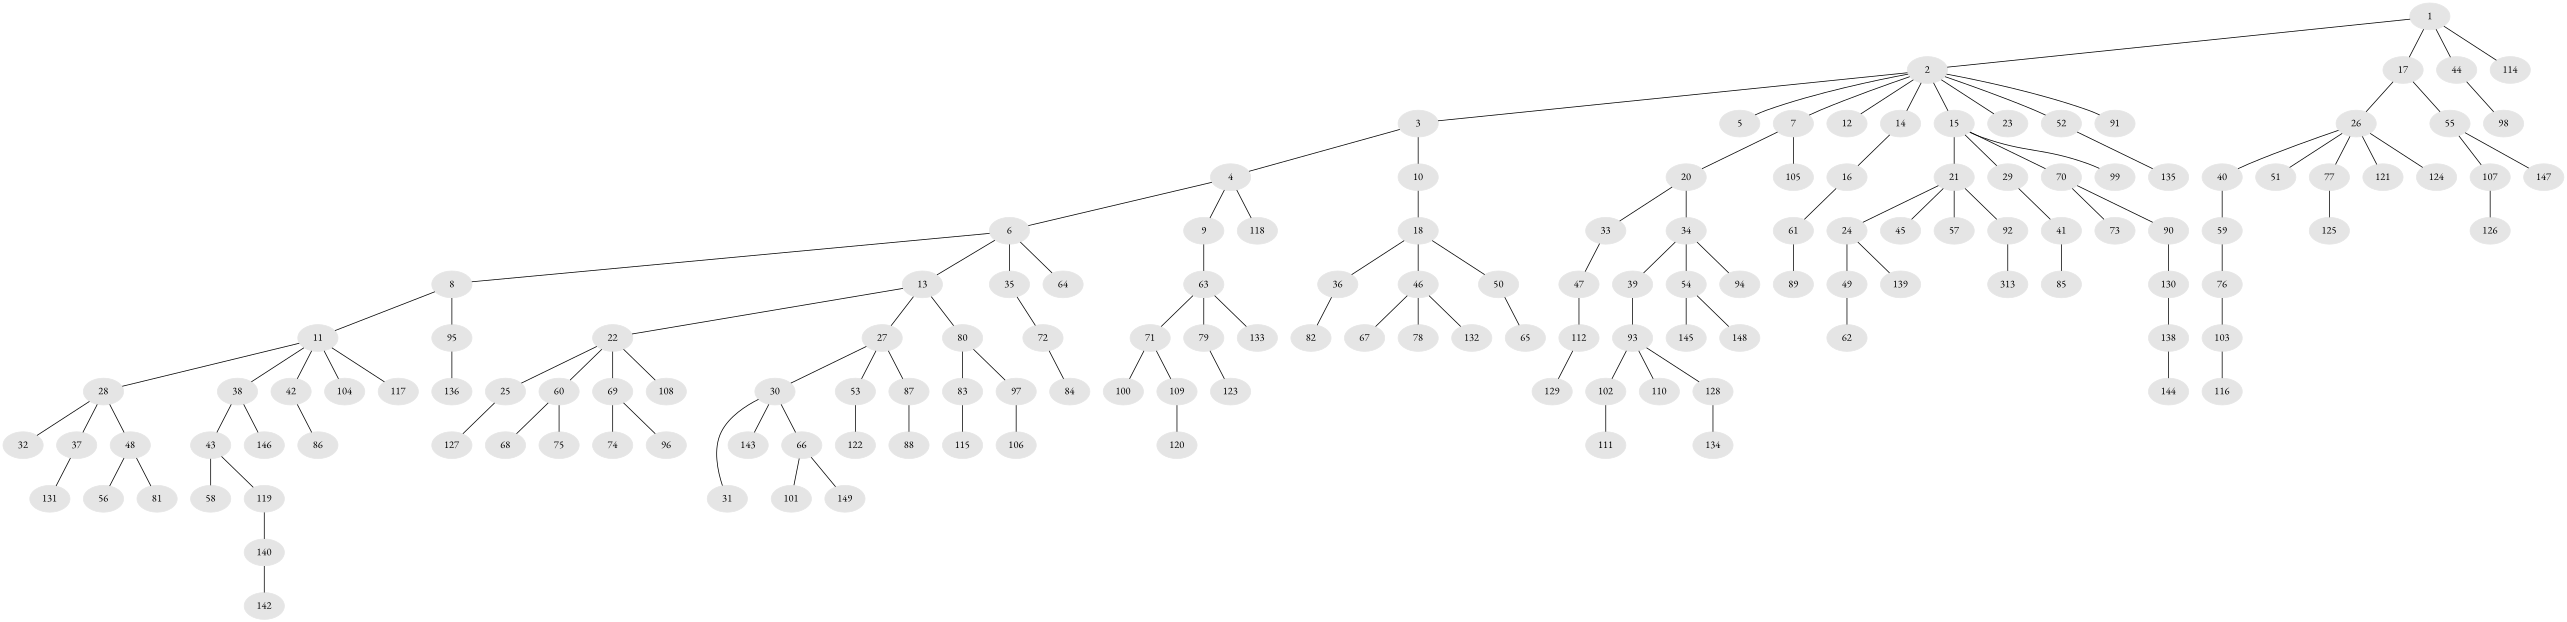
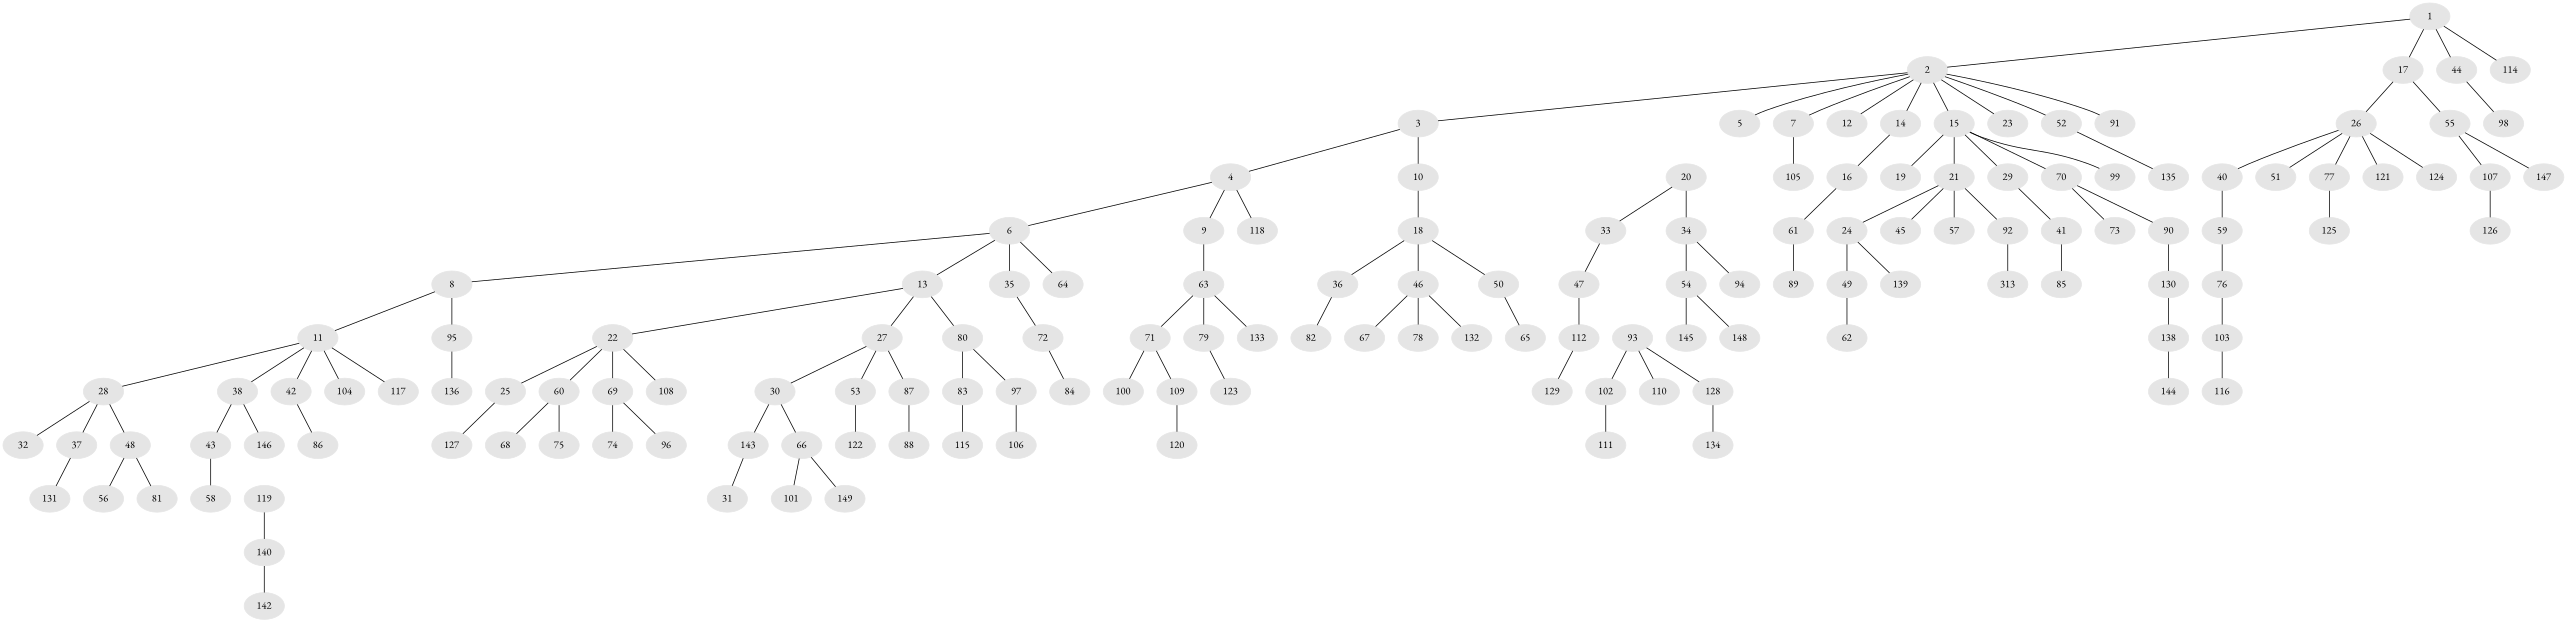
  graph {
    fontname="EB Garamond"
    node [color=gray90 fontname="EB Garamond" style=filled]
    edge [fontname="EB Garamond"]
    1
    2
    17
    44
    114
    3
    5
    7
    12
    14
    15
    23
    52
    91
    26
    55
    98
    4
    10
    20
    105
    16
+   19
    21
    29
    70
    99
    135
    6
    9
    118
    18
    8
    13
    35
    64
    63
    11
    95
    22
    27
    80
    72
    33
    34
    28
    38
    42
    104
    117
    136
    71
    79
    133
    36
    46
    50
    32
    37
    48
    43
    146
    86
    25
    60
    69
    108
    30
    53
    87
    83
    97
    61
    24
    45
    57
    92
    41
    73
    90
    89
    40
    51
    77
    121
    124
    107
    147
    82
    67
    78
    132
    65
    47
-   39
    54
    94
    49
    139
    n100 [label=313]
    127
    68
    75
    74
    96
    62
    59
    125
    31
    66
    143
    122
    88
    131
    56
    81
    85
    101
    149
    112
    93
    145
    148
    84
    58
    119
    102
    110
    128
    76
    140
    129
    126
    103
    100
    109
    123
    130
    120
    116
    115
    106
    138
    111
    134
    142
    144
    1 -- 2
    1 -- 17
    1 -- 44
    1 -- 114
    2 -- 3
    2 -- 5
    2 -- 7
    2 -- 12
    2 -- 14
    2 -- 15
    2 -- 23
    2 -- 52
    2 -- 91
    17 -- 26
    17 -- 55
    44 -- 98
    3 -- 4
    3 -- 10
-   7 -- 20
    7 -- 105
    14 -- 16
+   15 -- 19
    15 -- 21
    15 -- 29
    15 -- 70
    15 -- 99
    52 -- 135
    26 -- 40
    26 -- 51
    26 -- 77
    26 -- 121
    26 -- 124
    55 -- 107
    55 -- 147
    4 -- 6
    4 -- 9
    4 -- 118
    10 -- 18
    20 -- 33
    20 -- 34
    16 -- 61
    21 -- 24
    21 -- 45
    21 -- 57
    21 -- 92
    29 -- 41
    70 -- 73
    70 -- 90
    6 -- 8
    6 -- 13
    6 -- 35
    6 -- 64
    9 -- 63
    18 -- 36
    18 -- 46
    18 -- 50
    8 -- 11
    8 -- 95
    13 -- 22
    13 -- 27
    13 -- 80
    35 -- 72
    63 -- 71
    63 -- 79
    63 -- 133
    11 -- 28
    11 -- 38
    11 -- 42
    11 -- 104
    11 -- 117
    95 -- 136
    22 -- 25
    22 -- 60
    22 -- 69
    22 -- 108
    27 -- 30
    27 -- 53
    27 -- 87
    80 -- 83
    80 -- 97
    72 -- 84
    33 -- 47
-   34 -- 39
    34 -- 54
    34 -- 94
    28 -- 32
    28 -- 37
    28 -- 48
    38 -- 43
    38 -- 146
    42 -- 86
    71 -- 100
    71 -- 109
    79 -- 123
    36 -- 82
    46 -- 67
    46 -- 78
    46 -- 132
    50 -- 65
    37 -- 131
    48 -- 56
    48 -- 81
    43 -- 58
-   43 -- 119
    25 -- 127
    60 -- 68
    60 -- 75
    69 -- 74
    69 -- 96
-   30 -- 31
+   143 -- 31
    30 -- 66
    30 -- 143
    53 -- 122
    87 -- 88
    83 -- 115
    97 -- 106
    61 -- 89
    24 -- 49
    24 -- 139
    92 -- n100
    41 -- 85
    90 -- 130
    40 -- 59
    77 -- 125
    107 -- 126
    47 -- 112
-   39 -- 93
    54 -- 145
    54 -- 148
    49 -- 62
    59 -- 76
    66 -- 101
    66 -- 149
    112 -- 129
    93 -- 102
    93 -- 110
    93 -- 128
    119 -- 140
    102 -- 111
    128 -- 134
    76 -- 103
    140 -- 142
    103 -- 116
    109 -- 120
    130 -- 138
    138 -- 144
  }
